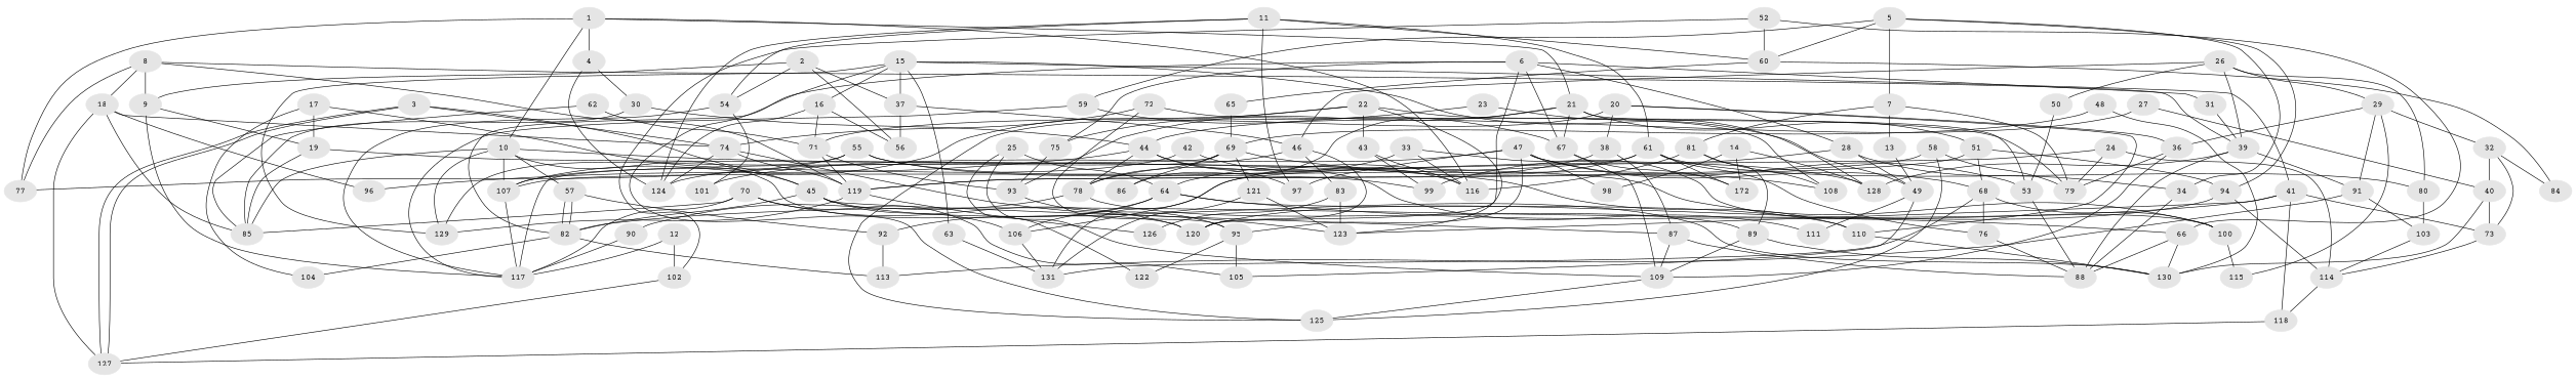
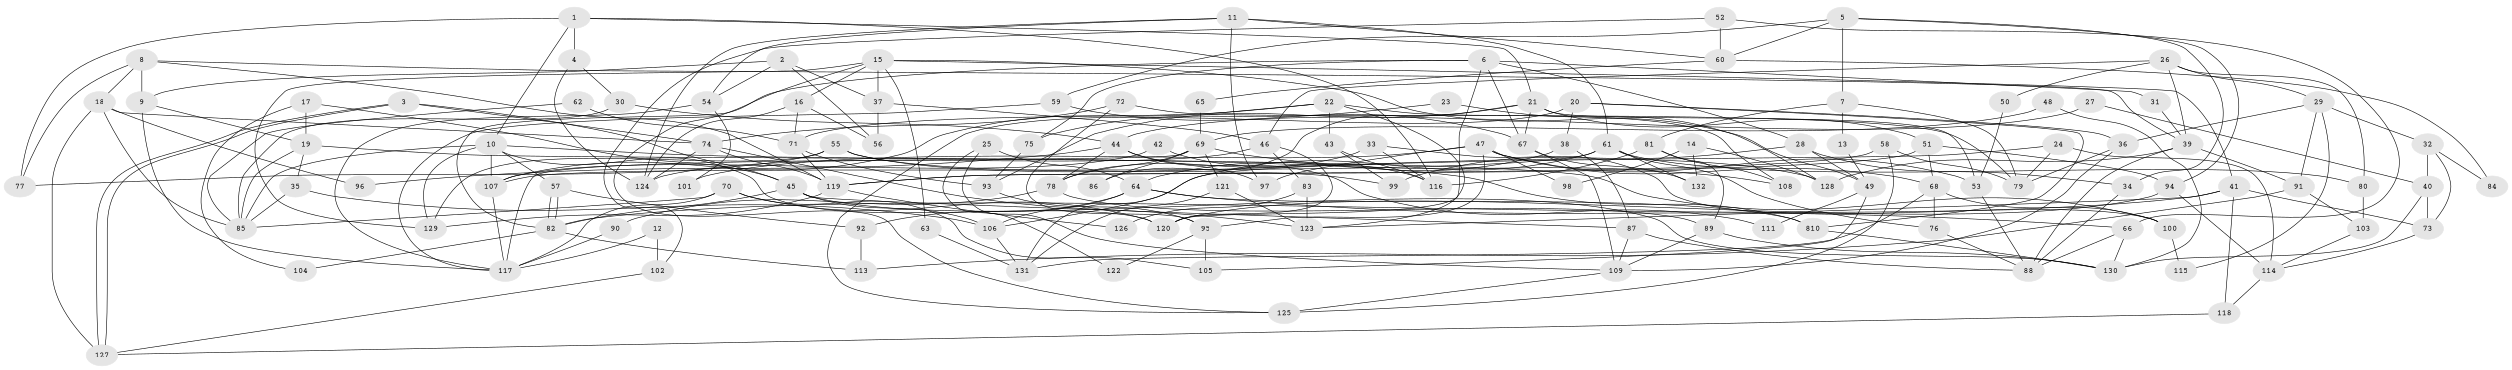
  graph {
    fontname="Courier Prime"
    node [color=gray90 fontname="Courier Prime" style=filled]
    edge [fontname="Courier Prime"]
    1
    4
    10
    21
    77
    116
    30
    124
    120
    57
    85
    107
-   110
+   110 [label=810]
    129
    67
    86
    51
    53
    93
    2
    9
    37
    54
    56
    19
    117
    46
    101
    3
    45
    74
    127
    82
    106
    87
    130
    119
    123
    44
    5
    7
    34
    59
    60
    94
    13
    79
    81
    88
    84
    65
    114
    6
    28
    31
    75
    49
    99
    39
-   132 [label=172]
+   132
    109
    104
    113
    108
    89
    8
    18
    96
+   35
    100
    128
    91
    126
    92
    11
    61
    97
    80
    76
    131
    12
    102
    111
    105
    14
    98
    15
    16
    41
    63
    125
    71
    73
    118
    17
    115
    20
    36
    38
    64
    68
    95
    22
    43
    23
    24
    25
    122
    66
    26
    29
    50
    32
    83
    103
    27
    40
    78
    33
    90
    42
    47
    48
    69
    121
    52
    55
    58
    62
    70
    72
    1 -- 4
    1 -- 10
    1 -- 21
    1 -- 77
    1 -- 116
    4 -- 30
    4 -- 124
    10 -- 120
    10 -- 57
    10 -- 85
    10 -- 107
    10 -- 110
    10 -- 129
    21 -- 67
    21 -- 86
    21 -- 51
    21 -- 53
    21 -- 93
    30 -- 85
    30 -- 44
    57 -- 82
    57 -- 82
    57 -- 92
    107 -- 117
    110 -- 130
    67 -- 132
    67 -- 109
    51 -- 119
    51 -- 94
    51 -- 68
    53 -- 88
    93 -- 95
    2 -- 9
    2 -- 37
    2 -- 54
    2 -- 56
    9 -- 19
    9 -- 117
    37 -- 56
    37 -- 46
    54 -- 117
    54 -- 101
    19 -- 85
+   19 -- 35
    19 -- 100
    46 -- 124
    46 -- 120
    46 -- 83
    3 -- 45
    3 -- 74
    3 -- 127
    3 -- 127
    45 -- 82
    45 -- 106
    45 -- 87
    45 -- 130
    74 -- 124
    74 -- 119
    74 -- 123
    82 -- 104
    82 -- 113
    106 -- 131
    87 -- 88
    87 -- 109
    119 -- 129
    119 -- 126
    44 -- 96
    44 -- 97
    44 -- 111
    44 -- 78
    5 -- 7
    5 -- 34
    5 -- 59
    5 -- 60
    5 -- 94
    7 -- 13
    7 -- 79
    7 -- 81
    34 -- 88
    59 -- 67
    59 -- 117
    60 -- 84
    60 -- 65
    94 -- 120
    94 -- 114
    13 -- 49
    81 -- 116
    81 -- 108
    81 -- 89
    65 -- 69
    114 -- 118
    6 -- 120
    6 -- 67
    6 -- 82
    6 -- 28
    6 -- 31
    6 -- 75
    28 -- 34
    28 -- 49
    28 -- 99
    31 -- 39
    75 -- 93
    49 -- 111
    49 -- 105
    39 -- 88
    39 -- 128
    39 -- 91
    109 -- 125
    89 -- 130
    89 -- 109
    8 -- 77
    8 -- 9
    8 -- 119
    8 -- 39
    8 -- 18
    18 -- 85
    18 -- 74
    18 -- 127
    18 -- 96
+   35 -- 85
+   35 -- 106
    100 -- 115
    91 -- 113
    91 -- 103
    92 -- 113
    11 -- 124
    11 -- 54
    11 -- 60
    11 -- 61
    11 -- 97
    61 -- 107
    61 -- 132
    61 -- 80
    61 -- 76
    61 -- 131
    80 -- 103
    76 -- 88
    12 -- 117
    12 -- 102
    102 -- 127
    14 -- 132
    14 -- 128
    14 -- 98
    15 -- 129
    15 -- 37
    15 -- 49
    15 -- 16
    15 -- 41
    15 -- 63
    15 -- 125
    16 -- 124
    16 -- 56
    16 -- 71
    41 -- 82
    41 -- 123
    41 -- 73
    41 -- 118
    63 -- 131
    71 -- 93
    71 -- 119
    73 -- 114
    118 -- 127
    17 -- 19
    17 -- 45
    17 -- 104
    20 -- 110
    20 -- 125
    20 -- 36
    20 -- 38
    36 -- 79
    36 -- 109
    38 -- 87
    38 -- 64
    64 -- 110
    64 -- 106
    64 -- 92
    64 -- 66
    68 -- 100
    68 -- 76
    68 -- 131
    95 -- 105
    95 -- 122
    22 -- 107
    22 -- 123
    22 -- 108
    22 -- 71
    22 -- 43
    43 -- 116
    43 -- 99
    23 -- 75
    23 -- 128
    24 -- 106
    24 -- 79
    24 -- 114
    25 -- 109
    25 -- 64
    25 -- 122
    66 -- 130
    66 -- 88
    26 -- 46
    26 -- 39
    26 -- 80
    26 -- 29
    26 -- 50
    29 -- 91
    29 -- 115
    29 -- 36
    29 -- 32
    50 -- 53
    32 -- 84
    32 -- 73
    32 -- 40
    83 -- 123
    83 -- 126
    103 -- 114
    27 -- 44
    27 -- 40
    40 -- 130
    40 -- 73
    78 -- 89
    78 -- 90
    33 -- 116
    33 -- 100
    33 -- 78
    90 -- 117
    42 -- 116
    42 -- 107
    47 -- 53
    47 -- 101
    47 -- 97
    47 -- 98
    47 -- 68
    47 -- 95
    48 -- 130
    48 -- 69
    69 -- 86
    69 -- 117
    69 -- 108
    69 -- 78
    69 -- 121
    121 -- 123
    121 -- 131
    52 -- 60
    52 -- 102
    52 -- 66
    55 -- 77
    55 -- 129
    55 -- 99
    55 -- 128
    58 -- 119
    58 -- 79
    58 -- 125
    62 -- 85
    62 -- 71
    70 -- 120
    70 -- 85
    70 -- 117
    70 -- 105
    72 -- 74
    72 -- 79
    72 -- 95
  }
